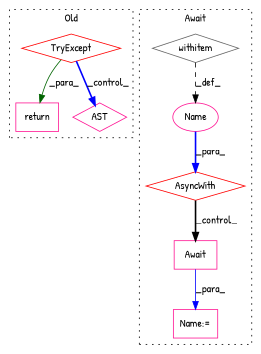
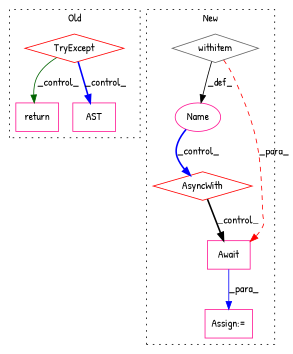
  digraph {
    fontname="Patrick Hand"
    node [color=deeppink fontname="Patrick Hand" l=7 shape=diamond]
    edge [color=blue fontname="Patrick Hand" style=bold]
    n1 [a=93 label=return s=656 shape=box]
    n2 [a=71 color=red l=17 label=TryExcept s=241]
-   n3 [a=2 l="7,0" label=AST s="680,0"]
+   n3 [a=2 l="7,0" label=AST s="680,0" shape=box]
    n4 [a=92 color=red l="11,111" label=AsyncWith s="790,808"]
    n5 [a=87 l=8 label=Name s=897 shape=ellipse]
-   n6 [a=68 l=3 label="Name:=" s=932 shape=box]
+   n6 [a=68 l=3 label="Assign:=" s=932 shape=box]
    n7 [a=49 color=gray40 label=withitem s=801]
    n8 [a=70 l=6 label=Await s=935 shape=box]
    subgraph cluster_1 {
      label=Old
      style=dotted
      n1
      n2
      n3
    }
    subgraph cluster_2 {
-     label=Await
+     label=New
      style=dotted
      n4
      n5
      n6
      n7
      n8
    }
-   n2 -> n1 [color=darkgreen label=_para_ style=solid]
+   n2 -> n1 [color=darkgreen label=_control_ style=solid]
    n2 -> n3 [label=_control_]
    n4 -> n8 [color=black label=_control_]
-   n5 -> n4 [label=_para_]
-   n7 -> n5 [color=black label=_def_ style=dashed]
+   n5 -> n4 [label=_control_]
+   n7 -> n5 [color=black label=_def_ style=solid]
+   n7 -> n8 [color=red label=_para_ style=dashed]
    n8 -> n6 [label=_para_ style=solid]
  }
